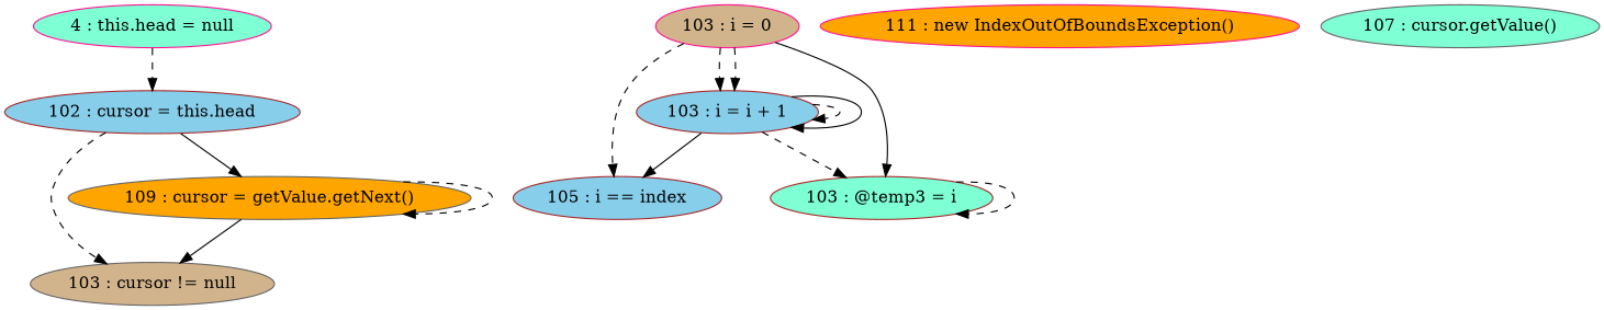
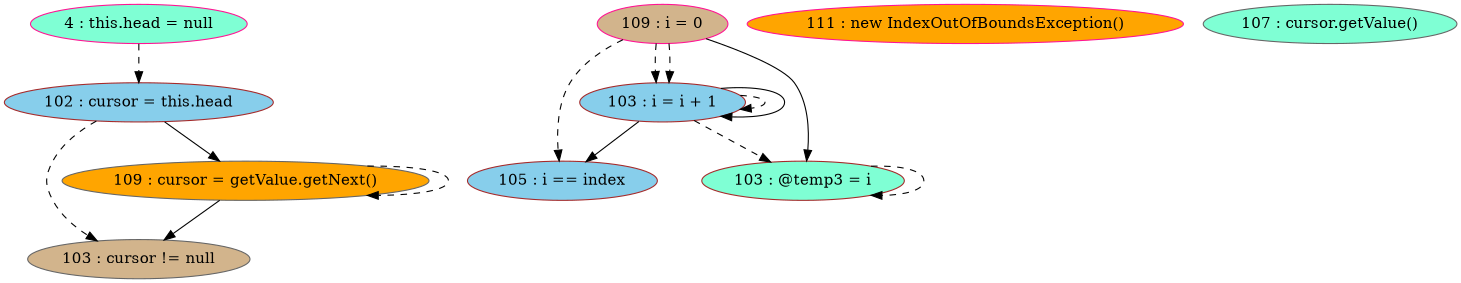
  digraph {
    node [color=brown fillcolor=skyblue style=filled]
    edge [style=dashed]
    "102 : cursor = this.head"
    "4 : this.head = null" [color=deeppink fillcolor=aquamarine]
    "103 : cursor != null" [color=gray40 fillcolor=tan]
    n4 [color=gray40 fillcolor=orange label="109 : cursor = getValue.getNext()"]
-   "103 : i = 0" [color=deeppink fillcolor=tan]
+   "103 : i = 0" [color=deeppink fillcolor=tan label="109 : i = 0"]
    "105 : i == index"
    "103 : i = i + 1"
    "103 : @temp3 = i" [fillcolor=aquamarine]
    "111 : new IndexOutOfBoundsException()" [color=deeppink fillcolor=orange]
    "107 : cursor.getValue()" [color=gray40 fillcolor=aquamarine]
    "102 : cursor = this.head" -> "103 : cursor != null"
    "102 : cursor = this.head" -> n4 [style=solid]
    "4 : this.head = null" -> "102 : cursor = this.head"
    n4 -> "103 : cursor != null" [style=solid]
    n4 -> n4
    "103 : i = 0" -> "105 : i == index"
    "103 : i = 0" -> "103 : i = i + 1"
    "103 : i = 0" -> "103 : i = i + 1"
    "103 : i = 0" -> "103 : @temp3 = i" [style=solid]
    "103 : i = i + 1" -> "105 : i == index" [style=solid]
    "103 : i = i + 1" -> "103 : i = i + 1"
    "103 : i = i + 1" -> "103 : i = i + 1" [style=solid]
    "103 : i = i + 1" -> "103 : @temp3 = i"
    "103 : @temp3 = i" -> "103 : @temp3 = i"
  }
